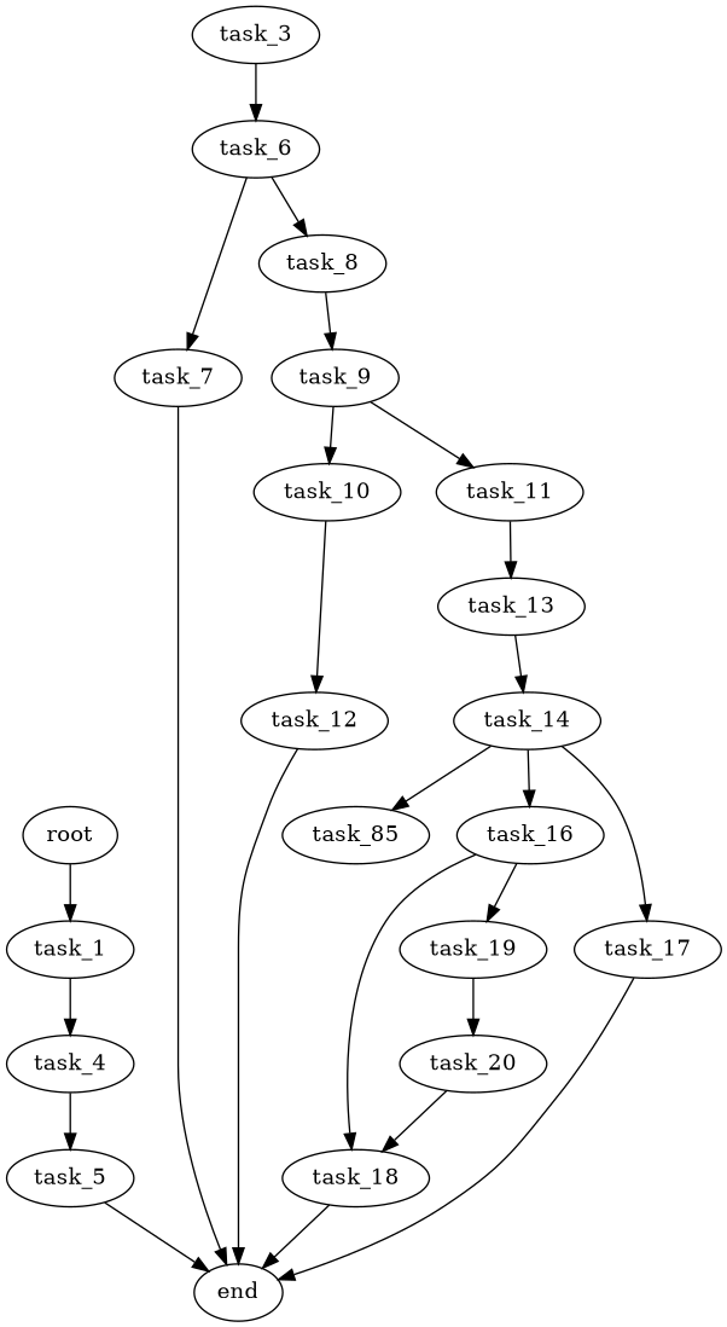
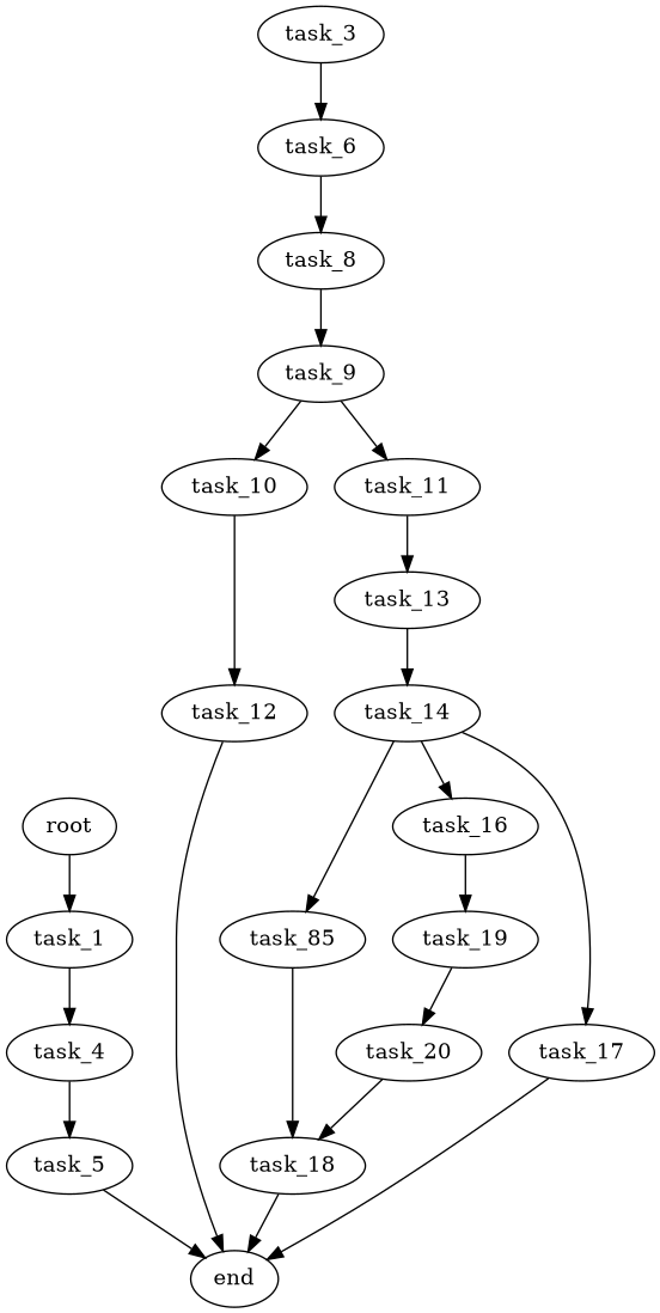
  digraph {
    root
    task_1
    task_4
    task_5
    task_3
    task_6
-   task_7
    task_8
    end
    task_9
    task_10
    task_11
    task_12
    task_13
    task_14
    n16 [label=task_85]
    task_16
    task_17
    task_18
    task_19
    task_20
    root -> task_1
    task_1 -> task_4
    task_4 -> task_5
    task_5 -> end
    task_3 -> task_6
-   task_6 -> task_7
    task_6 -> task_8
-   task_7 -> end
    task_8 -> task_9
    task_9 -> task_10
    task_9 -> task_11
    task_10 -> task_12
    task_11 -> task_13
    task_12 -> end
    task_13 -> task_14
    task_14 -> n16
    task_14 -> task_16
    task_14 -> task_17
-   task_16 -> task_18
+   n16 -> task_18
    task_16 -> task_19
    task_17 -> end
    task_18 -> end
    task_19 -> task_20
    task_20 -> task_18
  }
